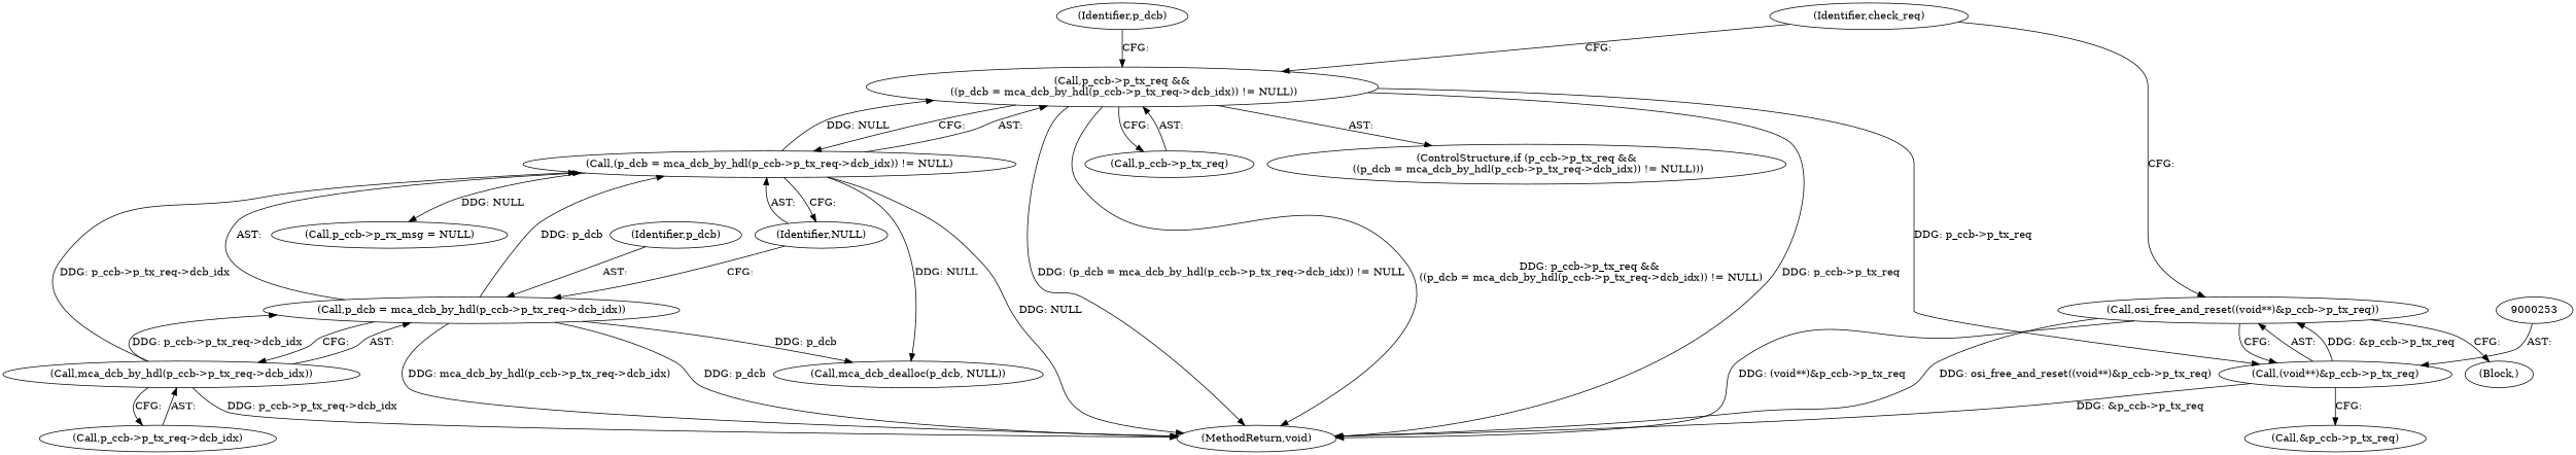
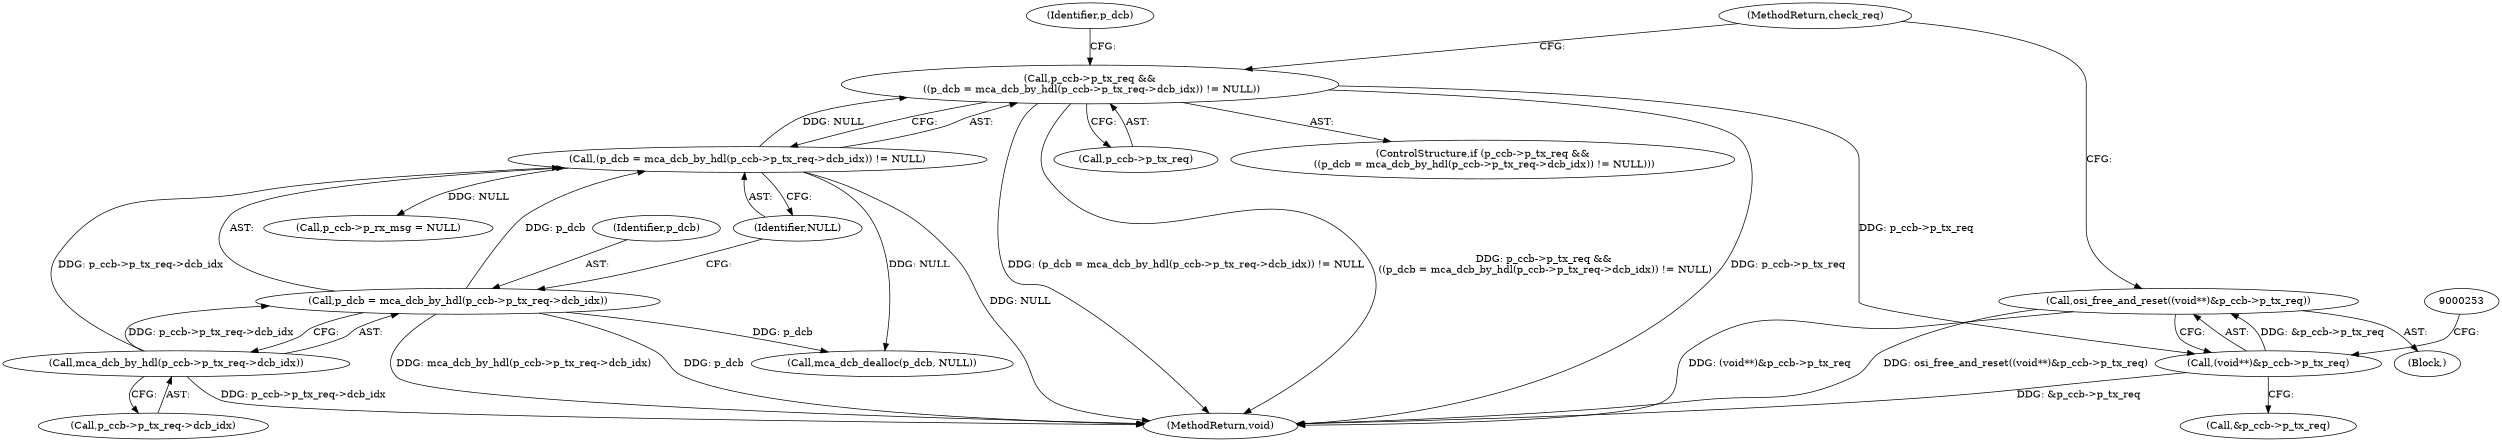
  digraph {
    n1 [label="(Call,osi_free_and_reset((void**)&p_ccb->p_tx_req))"]
    n2 [label="(Call,(void**)&p_ccb->p_tx_req)"]
    n3 [label="(Block,)"]
    n4 [label="(MethodReturn,void)"]
    n5 [label="(Call,&p_ccb->p_tx_req)"]
    n6 [label="(Call,p_ccb->p_tx_req &&\n ((p_dcb = mca_dcb_by_hdl(p_ccb->p_tx_req->dcb_idx)) != NULL))"]
    n7 [label="(Call,(p_dcb = mca_dcb_by_hdl(p_ccb->p_tx_req->dcb_idx)) != NULL)"]
    n8 [label="(Call,p_ccb->p_tx_req)"]
    n9 [label="(ControlStructure,if (p_ccb->p_tx_req &&\n ((p_dcb = mca_dcb_by_hdl(p_ccb->p_tx_req->dcb_idx)) != NULL)))"]
    n10 [label="(Identifier,NULL)"]
    n11 [label="(Call,p_ccb->p_rx_msg = NULL)"]
    n12 [label="(Call,mca_dcb_dealloc(p_dcb, NULL))"]
    n13 [label="(Call,p_dcb = mca_dcb_by_hdl(p_ccb->p_tx_req->dcb_idx))"]
    n14 [label="(Call,mca_dcb_by_hdl(p_ccb->p_tx_req->dcb_idx))"]
    n15 [label="(Call,p_ccb->p_tx_req->dcb_idx)"]
    n16 [label="(Identifier,p_dcb)"]
-   n17 [label="(Identifier,check_req)"]
+   n17 [label="(MethodReturn,check_req)"]
    n18 [label="(Identifier,p_dcb)"]
    n19 [label=9000253]
    n1 -> n2 [label="CFG: "]
-   n1 -> n3 [label="CFG: "]
+   n1 -> n3 [label="AST: "]
    n1 -> n4 [label="DDG: osi_free_and_reset((void**)&p_ccb->p_tx_req)"]
    n1 -> n4 [label="DDG: (void**)&p_ccb->p_tx_req"]
    n2 -> n1 [label="AST: "]
    n2 -> n1 [label="DDG: &p_ccb->p_tx_req"]
    n2 -> n4 [label="DDG: &p_ccb->p_tx_req"]
    n2 -> n5 [label="CFG: "]
    n6 -> n2 [label="DDG: p_ccb->p_tx_req"]
    n6 -> n4 [label="DDG: (p_dcb = mca_dcb_by_hdl(p_ccb->p_tx_req->dcb_idx)) != NULL"]
    n6 -> n4 [label="DDG: p_ccb->p_tx_req &&\n ((p_dcb = mca_dcb_by_hdl(p_ccb->p_tx_req->dcb_idx)) != NULL)"]
    n6 -> n4 [label="DDG: p_ccb->p_tx_req"]
    n6 -> n7 [label="CFG: "]
    n6 -> n8 [label="CFG: "]
    n6 -> n9 [label="AST: "]
    n7 -> n4 [label="DDG: NULL"]
    n7 -> n6 [label="AST: "]
    n7 -> n6 [label="DDG: NULL"]
    n7 -> n10 [label="CFG: "]
    n7 -> n11 [label="DDG: NULL"]
    n7 -> n12 [label="DDG: NULL"]
    n8 -> n6 [label="AST: "]
    n10 -> n7 [label="AST: "]
    n10 -> n13 [label="CFG: "]
    n13 -> n4 [label="DDG: p_dcb"]
    n13 -> n4 [label="DDG: mca_dcb_by_hdl(p_ccb->p_tx_req->dcb_idx)"]
    n13 -> n7 [label="AST: "]
    n13 -> n7 [label="DDG: p_dcb"]
    n13 -> n12 [label="DDG: p_dcb"]
    n13 -> n14 [label="CFG: "]
    n14 -> n4 [label="DDG: p_ccb->p_tx_req->dcb_idx"]
    n14 -> n7 [label="DDG: p_ccb->p_tx_req->dcb_idx"]
    n14 -> n13 [label="AST: "]
    n14 -> n13 [label="DDG: p_ccb->p_tx_req->dcb_idx"]
    n14 -> n15 [label="CFG: "]
    n15 -> n14 [label="AST: "]
    n16 -> n6 [label="CFG: "]
    n17 -> n1 [label="CFG: "]
    n17 -> n6 [label="CFG: "]
    n18 -> n13 [label="AST: "]
-   n19 -> n2 [label="AST: "]
+   n19 -> n2 [label="CFG: "]
  }
